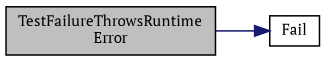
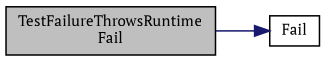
  digraph {
    rankdir=LR
    fontname="PT Serif"
    node [color=black fontname="PT Serif" fontsize=10 shape=record]
-   n1 [fillcolor=grey75 fontcolor=black height=0.2 label="TestFailureThrowsRuntime\lError" style=filled width=0.4]
+   n1 [fillcolor=grey75 fontcolor=black height=0.2 label="TestFailureThrowsRuntime\lFail" style=filled width=0.4]
    n2 [height=0.2 label=Fail width=0.4]
    n1 -> n2 [color=midnightblue fontname="PT Serif" fontsize=10 labelfontname=Helvetica labelfontsize=10 style=solid]
  }
